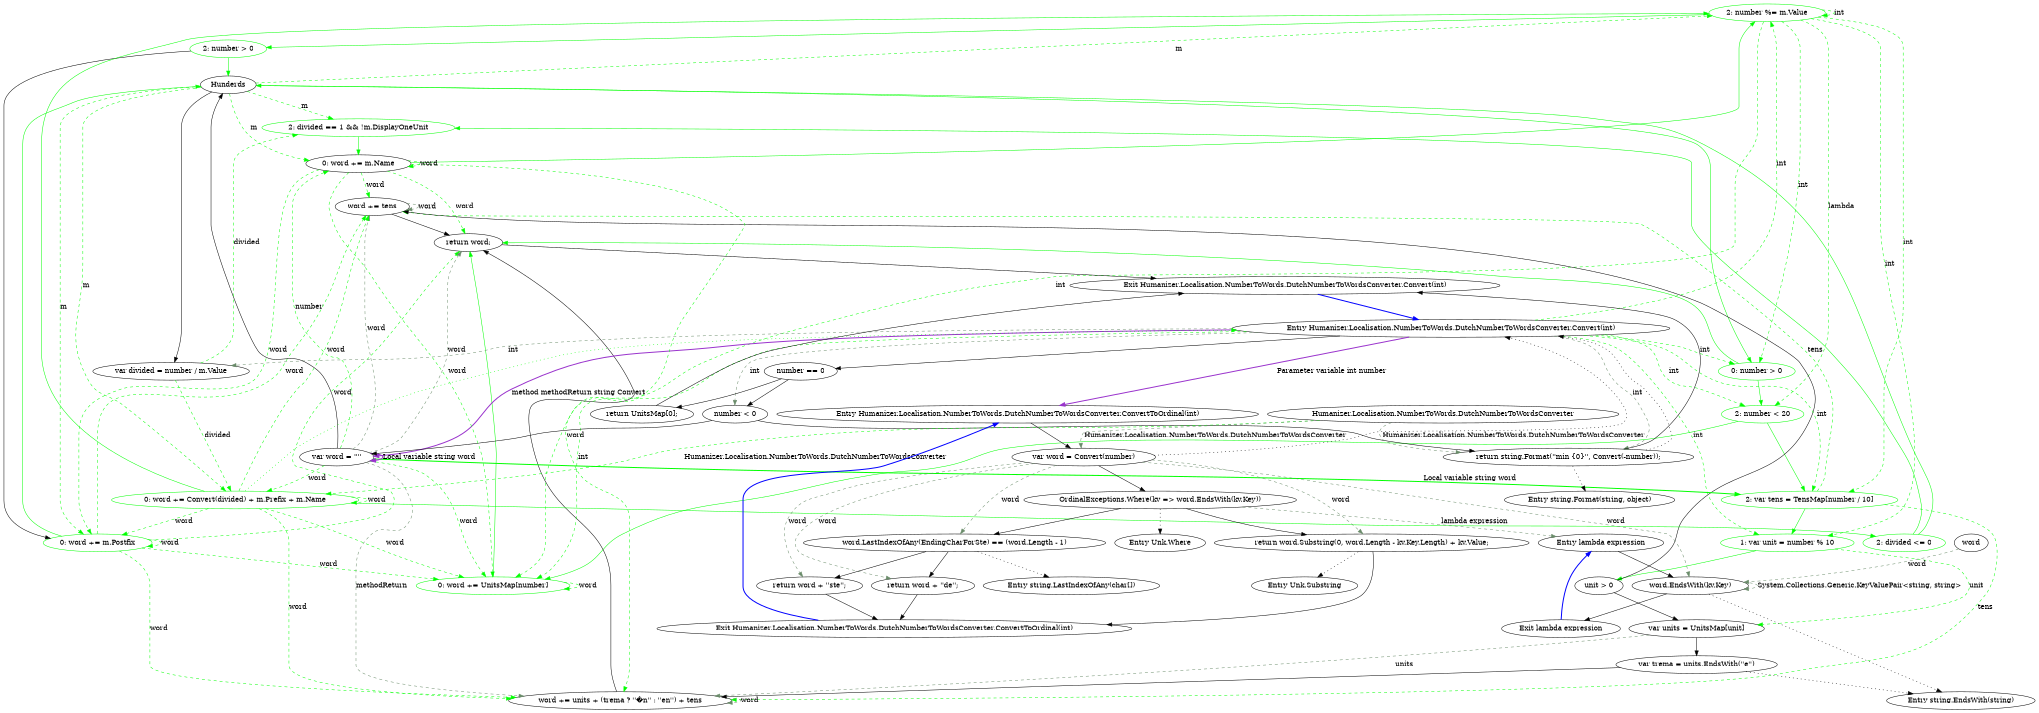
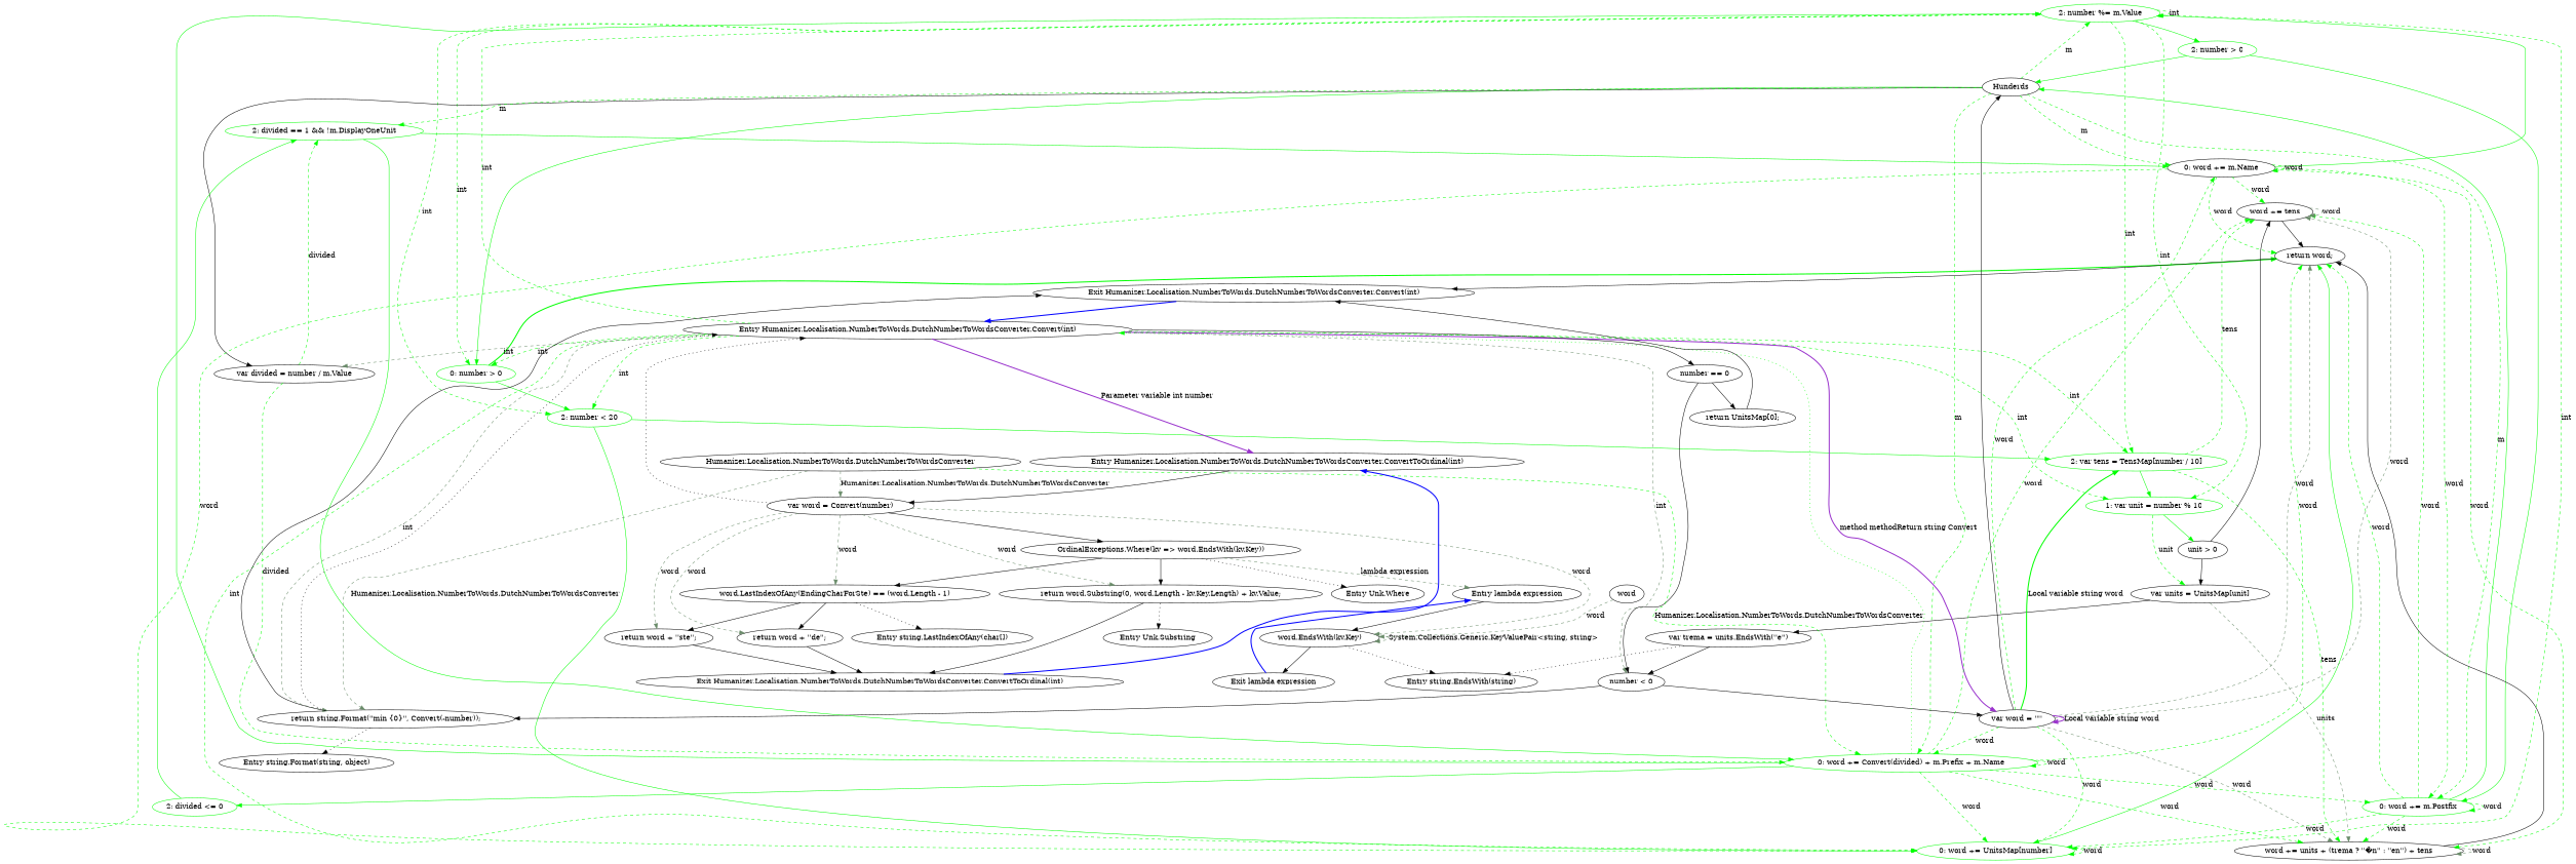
  digraph {
    node [cluster="Humanizer.Localisation.NumberToWords.DutchNumberToWordsConverter.Convert(int)"]
    edge [color=green style=dashed]
    n1 [color=green community=0 label="2: number %= m.Value" span="55-55"]
    n2 [color=green community=0 label="2: number > 0" span="56-56"]
    n3 [color=green community=0 label="0: number > 0" span="60-60"]
    n4 [color=green community=0 label="2: number < 20" span="62-62"]
    n5 [color=green community=0 label="0: word += UnitsMap[number]" span="63-63"]
    n6 [color=green community=0 label="2: var tens = TensMap[number / 10]" span="66-66"]
    n7 [color=green community=0 label="1: var unit = number % 10" span="67-67"]
    n8 [label=Hunderds span="43-43"]
    n9 [color=green community=0 label="0: word += m.Postfix" span="57-57"]
    n10 [label="return word;" span="79-79"]
    n11 [label="word += units + (trema ? ''�n'' : ''en'') + tens" span="72-72"]
    n12 [label="word += tens" span="75-75"]
    n13 [label="unit > 0" span="68-68"]
    n14 [label="var units = UnitsMap[unit]" span="70-70"]
    n15 [label="Entry Humanizer.Localisation.NumberToWords.DutchNumberToWordsConverter.Convert(int)" span="33-33"]
    n16 [label="var word = ''''" span="41-41"]
    n17 [label="var divided = number / m.Value" span="45-45"]
    n18 [label="return string.Format(''min {0}'', Convert(-number));" span="39-39"]
    n19 [label="number == 0" span="35-35"]
    n20 [label="number < 0" span="38-38"]
    n21 [cluster="Humanizer.Localisation.NumberToWords.DutchNumberToWordsConverter.ConvertToOrdinal(int)" label="Entry Humanizer.Localisation.NumberToWords.DutchNumberToWordsConverter.ConvertToOrdinal(int)" span="91-91"]
    n22 [color=black community=0 label="0: word += m.Name" span="51-51"]
    n23 [color=green community=0 label="0: word += Convert(divided) + m.Prefix + m.Name" span="53-53"]
    n24 [color=green community=0 label="2: divided == 1 && !m.DisplayOneUnit" span="50-50"]
    n25 [label="Exit Humanizer.Localisation.NumberToWords.DutchNumberToWordsConverter.Convert(int)" span="33-33"]
    n26 [cluster="string.Format(string, object)" label="Entry string.Format(string, object)" span="0-0"]
    n27 [label="return UnitsMap[0];" span="36-36"]
    n28 [cluster="Humanizer.Localisation.NumberToWords.DutchNumberToWordsConverter.ConvertToOrdinal(int)" label="var word = Convert(number)" span="93-93"]
    n29 [color=green community=0 label="2: divided <= 0" span="47-47"]
    n30 [label="var trema = units.EndsWith(''e'')" span="71-71"]
    n31 [cluster="string.EndsWith(string)" label="Entry string.EndsWith(string)" span="0-0"]
    n32 [label="Humanizer.Localisation.NumberToWords.DutchNumberToWordsConverter" cluster=""]
    n33 [cluster="Humanizer.Localisation.NumberToWords.DutchNumberToWordsConverter.ConvertToOrdinal(int)" label="OrdinalExceptions.Where(kv => word.EndsWith(kv.Key))" span="95-95"]
    n34 [cluster="lambda expression" label="word.EndsWith(kv.Key)" span="95-95"]
    n35 [cluster="Humanizer.Localisation.NumberToWords.DutchNumberToWordsConverter.ConvertToOrdinal(int)" label="return word.Substring(0, word.Length - kv.Key.Length) + kv.Value;" span="98-98"]
    n36 [cluster="Humanizer.Localisation.NumberToWords.DutchNumberToWordsConverter.ConvertToOrdinal(int)" label="word.LastIndexOfAny(EndingCharForSte) == (word.Length - 1)" span="104-104"]
    n37 [cluster="Humanizer.Localisation.NumberToWords.DutchNumberToWordsConverter.ConvertToOrdinal(int)" label="return word + ''ste'';" span="105-105"]
    n38 [cluster="Humanizer.Localisation.NumberToWords.DutchNumberToWordsConverter.ConvertToOrdinal(int)" label="return word + ''de'';" span="107-107"]
    n39 [cluster="Unk.Where" label="Entry Unk.Where"]
    n40 [cluster="lambda expression" label="Entry lambda expression" span="95-95"]
    n41 [cluster="lambda expression" label="Exit lambda expression" span="95-95"]
    n42 [cluster="Humanizer.Localisation.NumberToWords.DutchNumberToWordsConverter.ConvertToOrdinal(int)" label="Exit Humanizer.Localisation.NumberToWords.DutchNumberToWordsConverter.ConvertToOrdinal(int)" span="91-91"]
    n43 [cluster="Unk.Substring" label="Entry Unk.Substring"]
    n44 [cluster="string.LastIndexOfAny(char[])" label="Entry string.LastIndexOfAny(char[])" span="0-0"]
    n45 [label=word cluster=""]
    n1 -> n1 [label=int]
    n1 -> n2 [style=solid]
    n1 -> n3 [label=int]
-   n1 -> n4 [label=lambda]
+   n1 -> n4 [label=int]
    n1 -> n5 [label=int]
    n1 -> n6 [label=int]
    n1 -> n7 [label=int]
    n2 -> n8 [style=solid]
-   n2 -> n9 [color=black style=solid]
+   n2 -> n9 [style=solid]
    n3 -> n4 [style=solid]
-   n3 -> n10 [style=solid]
+   n3 -> n10 [style=bold]
    n4 -> n5 [style=solid]
    n4 -> n6 [style=solid]
    n5 -> n5 [label=word]
    n5 -> n10 [style=solid]
    n6 -> n7 [style=solid]
    n6 -> n11 [label=tens]
    n6 -> n12 [label=tens]
    n7 -> n13 [style=solid]
    n7 -> n14 [label=unit]
    n8 -> n1 [label=m]
    n8 -> n3 [style=solid]
    n8 -> n9 [label=m]
    n8 -> n17 [style=solid color=""]
    n8 -> n22 [label=m]
    n8 -> n23 [label=m]
    n8 -> n24 [label=m]
    n9 -> n5 [label=word]
    n9 -> n8 [style=solid]
    n9 -> n9 [label=word]
    n9 -> n10 [label=word]
    n9 -> n11 [label=word]
    n9 -> n12 [label=word]
    n10 -> n25 [style=solid color=""]
    n11 -> n10 [style=solid color=""]
    n11 -> n11 [color=darkseagreen4 label=word]
    n12 -> n10 [style=solid color=""]
    n12 -> n12 [color=darkseagreen4 label=word]
    n13 -> n12 [style=solid color=""]
    n13 -> n14 [style=solid color=""]
    n14 -> n11 [color=darkseagreen4 label=units]
    n14 -> n30 [style=solid color=""]
    n15 -> n1 [label=int]
    n15 -> n3 [label=int]
    n15 -> n4 [label=int]
    n15 -> n5 [label=int]
    n15 -> n6 [label=int]
    n15 -> n7 [label=int]
    n15 -> n16 [color=darkorchid label="method methodReturn string Convert" style=bold]
    n15 -> n17 [color=darkseagreen4 label=int]
    n15 -> n18 [color=darkseagreen4 label=int]
    n15 -> n19 [style=solid color=""]
    n15 -> n20 [color=darkseagreen4 label=int]
    n15 -> n21 [color=darkorchid label="Parameter variable int number" style=bold]
    n16 -> n5 [label=word]
    n16 -> n6 [label="Local variable string word" style=bold]
    n16 -> n8 [style=solid color=""]
    n16 -> n10 [color=darkseagreen4 label=word]
-   n16 -> n11 [color=darkseagreen4 label=methodReturn]
+   n16 -> n11 [color=darkseagreen4 label=word]
    n16 -> n12 [color=darkseagreen4 label=word]
    n16 -> n16 [color=darkorchid label="Local variable string word" style=bold]
-   n16 -> n22 [label=number]
+   n16 -> n22 [label=word]
    n16 -> n23 [label=word]
    n17 -> n23 [label=divided]
    n17 -> n24 [label=divided]
    n18 -> n15 [style=dotted color=""]
    n18 -> n25 [style=solid color=""]
    n18 -> n26 [style=dotted color=""]
    n19 -> n20 [style=solid color=""]
    n19 -> n27 [style=solid color=""]
    n20 -> n16 [style=solid color=""]
    n20 -> n18 [style=solid color=""]
    n21 -> n28 [style=solid color=""]
    n22 -> n1 [style=solid]
    n22 -> n5 [label=word]
    n22 -> n9 [label=word]
    n22 -> n10 [label=word]
    n22 -> n11 [label=word]
    n22 -> n12 [label=word]
    n22 -> n22 [label=word]
    n23 -> n1 [style=solid]
    n23 -> n5 [label=word]
    n23 -> n9 [label=word]
+   n23 -> n10 [label=word]
    n23 -> n11 [label=word]
    n23 -> n12 [label=word]
    n23 -> n15 [style=dotted]
    n23 -> n23 [label=word]
    n23 -> n29 [style=solid]
    n24 -> n22 [style=solid]
+   n24 -> n23 [style=solid]
    n25 -> n15 [color=blue style=bold]
    n27 -> n25 [style=solid color=""]
    n28 -> n15 [style=dotted color=""]
    n28 -> n33 [style=solid color=""]
    n28 -> n34 [color=darkseagreen4 label=word]
    n28 -> n35 [color=darkseagreen4 label=word]
    n28 -> n36 [color=darkseagreen4 label=word]
    n28 -> n37 [color=darkseagreen4 label=word]
    n28 -> n38 [color=darkseagreen4 label=word]
-   n29 -> n8 [style=solid]
    n29 -> n24 [style=solid]
-   n30 -> n11 [style=solid color=""]
+   n30 -> n20 [style=solid color=""]
    n30 -> n31 [style=dotted color=""]
    n32 -> n18 [color=darkseagreen4 label="Humanizer.Localisation.NumberToWords.DutchNumberToWordsConverter"]
    n32 -> n23 [label="Humanizer.Localisation.NumberToWords.DutchNumberToWordsConverter"]
    n32 -> n28 [color=darkseagreen4 label="Humanizer.Localisation.NumberToWords.DutchNumberToWordsConverter"]
    n33 -> n35 [style=solid color=""]
    n33 -> n36 [style=solid color=""]
    n33 -> n39 [style=dotted color=""]
    n33 -> n40 [color=darkseagreen4 label="lambda expression"]
    n34 -> n31 [style=dotted color=""]
    n34 -> n34 [color=darkseagreen4 label="System.Collections.Generic.KeyValuePair<string, string>"]
    n34 -> n41 [style=solid color=""]
    n35 -> n42 [style=solid color=""]
    n35 -> n43 [style=dotted color=""]
    n36 -> n37 [style=solid color=""]
    n36 -> n38 [style=solid color=""]
    n36 -> n44 [style=dotted color=""]
    n37 -> n42 [style=solid color=""]
    n38 -> n42 [style=solid color=""]
    n40 -> n34 [style=solid color=""]
    n41 -> n40 [color=blue style=bold]
    n42 -> n21 [color=blue style=bold]
    n45 -> n34 [color=darkseagreen4 label=word]
  }
